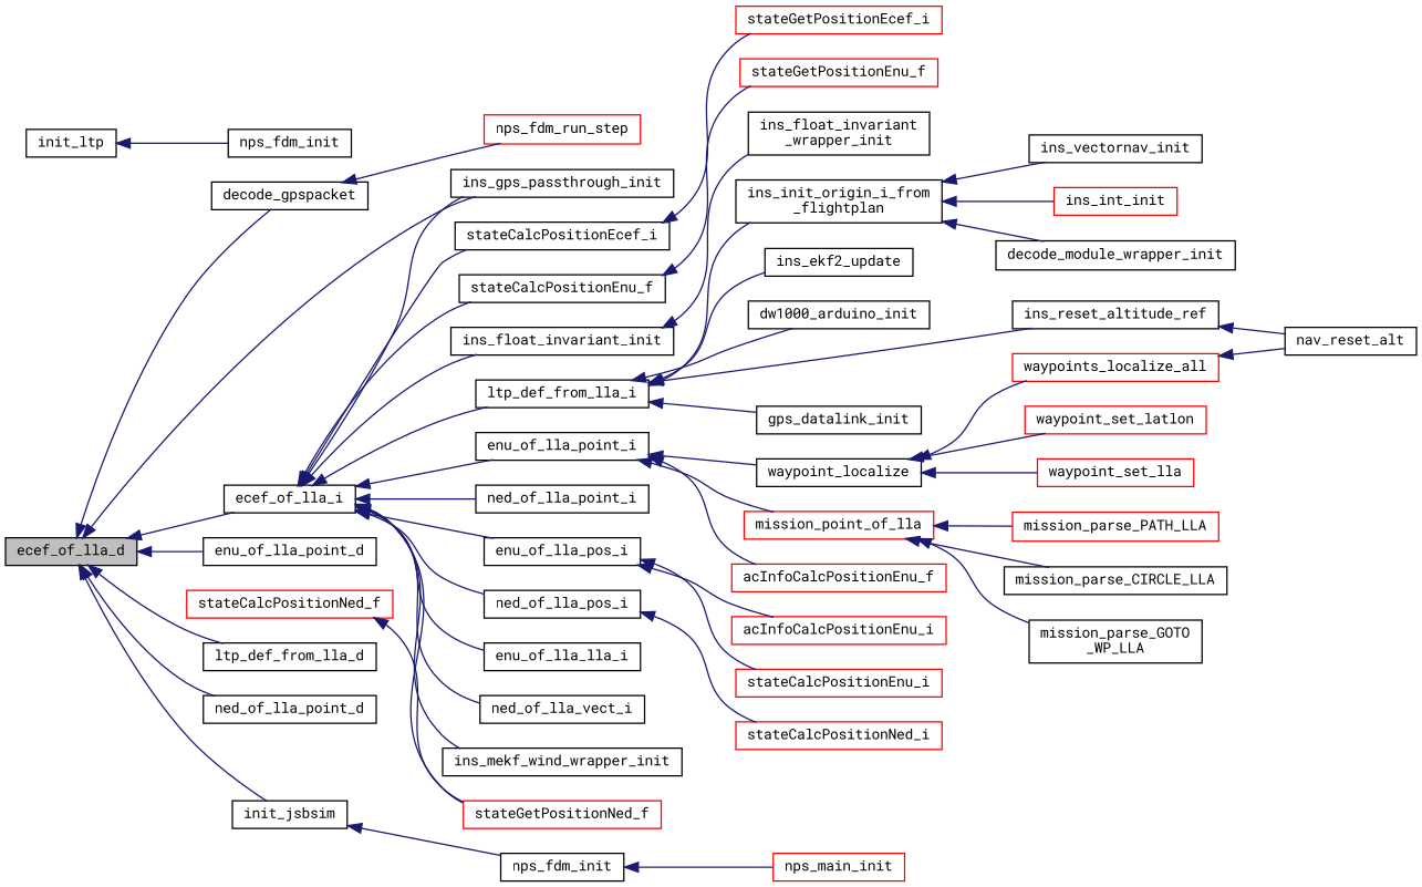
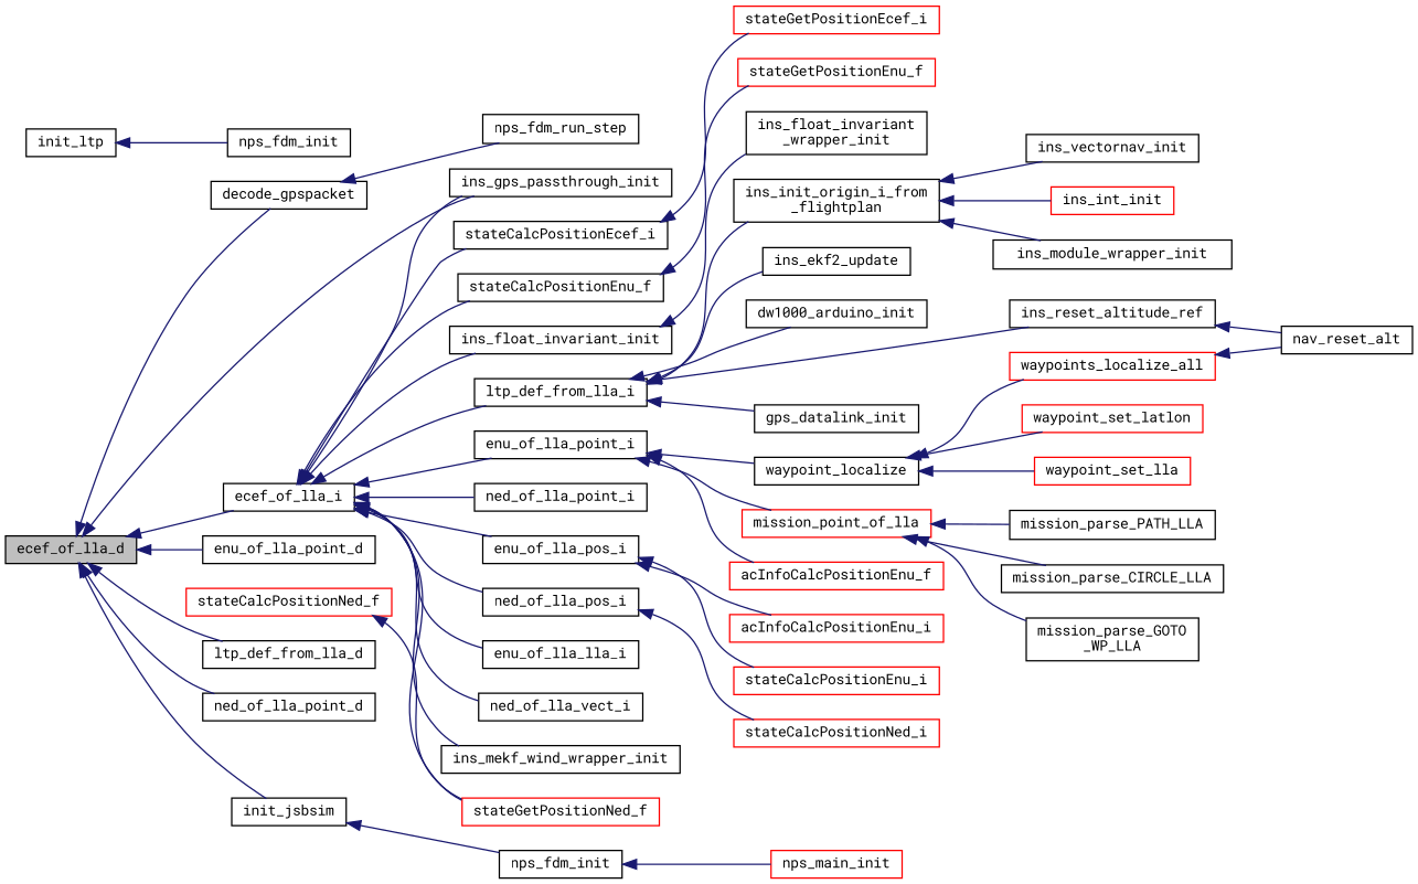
  digraph {
    fontname="Roboto Mono"
    rankdir=LR
    node [color=black fillcolor=white fontname="Roboto Mono" fontsize=10 shape=record style=filled]
    edge [color=midnightblue dir=back fontname="Roboto Mono" fontsize=10 labelfontname=FreeSans labelfontsize=10 style=solid]
    n1 [fillcolor=grey75 fontcolor=black height=0.2 label=ecef_of_lla_d width=0.4]
    n2 [height=0.2 label=decode_gpspacket width=0.4]
    n3 [height=0.2 label=ecef_of_lla_i width=0.4]
    n4 [height=0.2 label=enu_of_lla_point_d width=0.4]
    n5 [height=0.2 label=init_jsbsim width=0.4]
    n6 [height=0.2 label=ltp_def_from_lla_d width=0.4]
    n7 [height=0.2 label=ned_of_lla_point_d width=0.4]
    n8 [height=0.2 label=ins_gps_passthrough_init width=0.4]
-   n9 [color=red height=0.2 label=nps_fdm_run_step width=0.4]
+   n9 [height=0.2 label=nps_fdm_run_step width=0.4]
    n10 [height=0.2 label=ltp_def_from_lla_i width=0.4]
    n11 [height=0.2 label=enu_of_lla_point_i width=0.4]
    n12 [height=0.2 label=ned_of_lla_point_i width=0.4]
    n13 [height=0.2 label=enu_of_lla_pos_i width=0.4]
    n14 [height=0.2 label=ned_of_lla_pos_i width=0.4]
    n15 [height=0.2 label=enu_of_lla_lla_i width=0.4]
    n16 [height=0.2 label=ned_of_lla_vect_i width=0.4]
    n17 [height=0.2 label=ins_mekf_wind_wrapper_init width=0.4]
    n18 [height=0.2 label=stateCalcPositionEcef_i width=0.4]
    n19 [height=0.2 label=stateCalcPositionEnu_f width=0.4]
    n20 [height=0.2 label=ins_float_invariant_init width=0.4]
    n21 [color=red height=0.2 label=stateGetPositionNed_f width=0.4]
    n22 [height=0.2 label=nps_fdm_init width=0.4]
    n23 [height=0.2 label=init_ltp width=0.4]
    n24 [height=0.2 label=nps_fdm_init width=0.4]
    n25 [height=0.2 label=dw1000_arduino_init width=0.4]
    n26 [height=0.2 label=ins_reset_altitude_ref width=0.4]
    n27 [height=0.2 label=gps_datalink_init width=0.4]
    n28 [height=0.2 label="ins_init_origin_i_from\l_flightplan" width=0.4]
    n29 [height=0.2 label=ins_ekf2_update width=0.4]
    n30 [height=0.2 label=waypoint_localize width=0.4]
    n31 [color=red height=0.2 label=mission_point_of_lla width=0.4]
    n32 [color=red height=0.2 label=acInfoCalcPositionEnu_f width=0.4]
    n33 [color=red height=0.2 label=acInfoCalcPositionEnu_i width=0.4]
    n34 [color=red height=0.2 label=stateCalcPositionEnu_i width=0.4]
    n35 [color=red height=0.2 label=stateCalcPositionNed_i width=0.4]
    n36 [color=red height=0.2 label=stateGetPositionEcef_i width=0.4]
    n37 [color=red height=0.2 label=stateCalcPositionNed_f width=0.4]
    n38 [color=red height=0.2 label=stateGetPositionEnu_f width=0.4]
    n39 [height=0.2 label="ins_float_invariant\l_wrapper_init" width=0.4]
    n40 [height=0.2 label=nav_reset_alt width=0.4]
    n41 [color=red height=0.2 label=ins_int_init width=0.4]
-   n42 [height=0.2 label=decode_module_wrapper_init width=0.4]
+   n42 [height=0.2 label=ins_module_wrapper_init width=0.4]
    n43 [height=0.2 label=ins_vectornav_init width=0.4]
    n44 [color=red height=0.2 label=waypoint_set_latlon width=0.4]
    n45 [color=red height=0.2 label=waypoint_set_lla width=0.4]
    n46 [color=red height=0.2 label=waypoints_localize_all width=0.4]
    n47 [height=0.2 label=mission_parse_CIRCLE_LLA width=0.4]
    n48 [height=0.2 label="mission_parse_GOTO\l_WP_LLA" width=0.4]
-   n49 [color=red height=0.2 label=mission_parse_PATH_LLA width=0.4]
+   n49 [height=0.2 label=mission_parse_PATH_LLA width=0.4]
    n50 [color=red height=0.2 label=nps_main_init width=0.4]
    n1 -> n2
    n1 -> n3
    n1 -> n4
    n1 -> n5
    n1 -> n6
    n1 -> n7
    n1 -> n8
    n2 -> n9
    n3 -> n8
    n3 -> n10
    n3 -> n11
    n3 -> n12
    n3 -> n13
    n3 -> n14
    n3 -> n15
    n3 -> n16
    n3 -> n17
    n3 -> n18
    n3 -> n19
    n3 -> n20
    n3 -> n21
    n5 -> n22
    n10 -> n25
    n10 -> n26
    n10 -> n27
    n10 -> n28
    n10 -> n29
    n11 -> n30
    n11 -> n31
    n11 -> n32
    n13 -> n33
    n13 -> n34
    n14 -> n35
    n18 -> n36
    n19 -> n38
    n20 -> n39
    n22 -> n50
    n23 -> n24
    n26 -> n40
    n28 -> n41
    n28 -> n42
    n28 -> n43
    n30 -> n44
    n30 -> n45
    n30 -> n46
    n31 -> n47
    n31 -> n48
    n31 -> n49
    n37 -> n21
    n46 -> n40
  }
